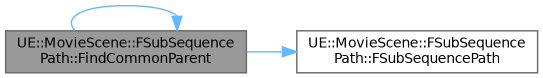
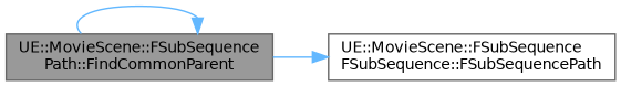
  digraph {
    rankdir=LR
    fontname="DejaVu Sans"
    node [fontname="DejaVu Sans" fontsize=10 shape=box style=filled]
    edge [color=steelblue1 fontname="DejaVu Sans" fontsize=10 labelfontname=Helvetica labelfontsize=10 style=solid]
    n1 [color=gray40 fillcolor=grey60 fontcolor=black height=0.2 label="UE::MovieScene::FSubSequence\lPath::FindCommonParent" width=0.4]
-   n2 [color=grey40 fillcolor=white height=0.2 label="UE::MovieScene::FSubSequence\lPath::FSubSequencePath" width=0.4]
+   n2 [color=grey40 fillcolor=white height=0.2 label="UE::MovieScene::FSubSequence\lFSubSequence::FSubSequencePath" width=0.4]
    n1 -> n1
    n1 -> n2
  }
